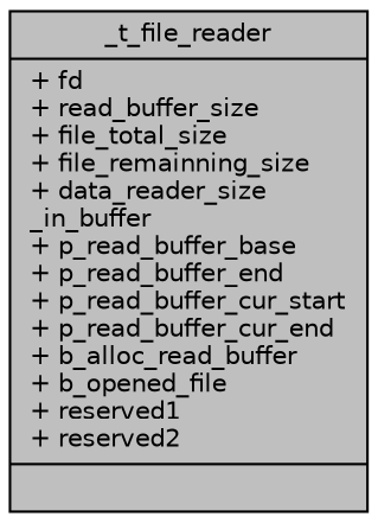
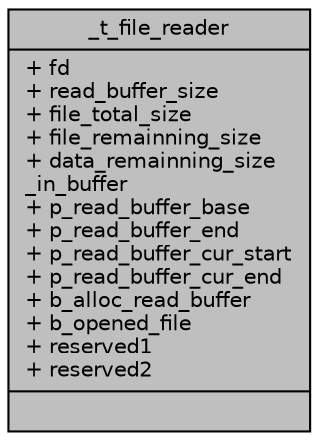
  digraph {
-   n1 [color=black fillcolor=grey75 fontcolor=black fontname=Helvetica fontsize=10 height=0.2 label="{_t_file_reader\n|+ fd\l+ read_buffer_size\l+ file_total_size\l+ file_remainning_size\l+ data_reader_size\l_in_buffer\l+ p_read_buffer_base\l+ p_read_buffer_end\l+ p_read_buffer_cur_start\l+ p_read_buffer_cur_end\l+ b_alloc_read_buffer\l+ b_opened_file\l+ reserved1\l+ reserved2\l|}" shape=record style=filled width=0.4]
+   n1 [color=black fillcolor=grey75 fontcolor=black fontname=Helvetica fontsize=10 height=0.2 label="{_t_file_reader\n|+ fd\l+ read_buffer_size\l+ file_total_size\l+ file_remainning_size\l+ data_remainning_size\l_in_buffer\l+ p_read_buffer_base\l+ p_read_buffer_end\l+ p_read_buffer_cur_start\l+ p_read_buffer_cur_end\l+ b_alloc_read_buffer\l+ b_opened_file\l+ reserved1\l+ reserved2\l|}" shape=record style=filled width=0.4]
  }
